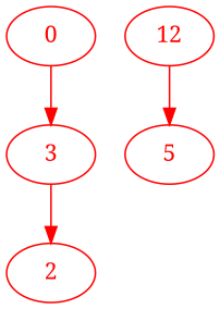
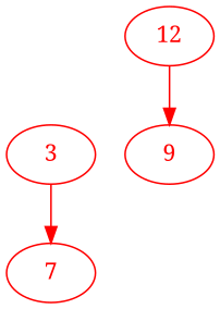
  digraph {
    fontname="Noto Serif"
    node [color=red fontcolor=red fontname="Noto Serif"]
    edge [color=red fontname="Noto Serif"]
    n1 [label=3]
-   0
-   7 [label=2]
+   7
    12
-   9 [label=5]
+   9
    n1 -> 7
-   0 -> n1
    12 -> 9
  }
